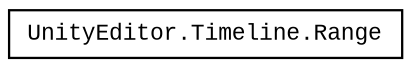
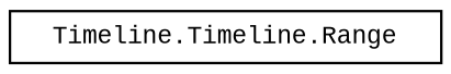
  digraph {
    rankdir=TB
    fontname="Liberation Mono"
-   n1 [color=black fillcolor=white fontname="Liberation Mono" fontsize=10 height=0.2 label="UnityEditor.Timeline.Range" shape=record style=filled width=0.4]
+   n1 [color=black fillcolor=white fontname="Liberation Mono" fontsize=10 height=0.2 label="Timeline.Timeline.Range" shape=record style=filled width=0.4]
  }
